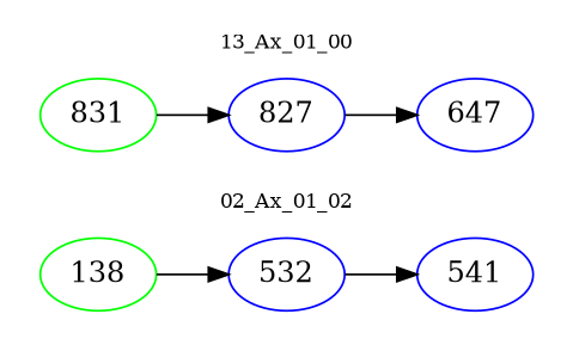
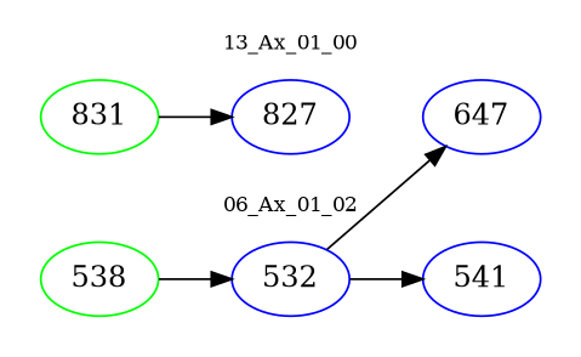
  digraph {
    rankdir=LR
    node [color=blue]
    edge [color=black]
    n1 [color=green label=831]
    n2 [label=827]
    n3 [label=647]
-   n4 [color=green label=138]
+   n4 [color=green label=538]
    n5 [label=532]
    n6 [label=541]
    subgraph cluster_1 {
      color=white
      fontsize=10
      label="13_Ax_01_00"
      n1
      n2
      n3
    }
    subgraph cluster_2 {
      color=white
      fontsize=10
-     label="02_Ax_01_02"
+     label="06_Ax_01_02"
      n4
      n5
      n6
    }
    n1 -> n2
-   n2 -> n3
+   n5 -> n3
    n4 -> n5
    n5 -> n6
  }
